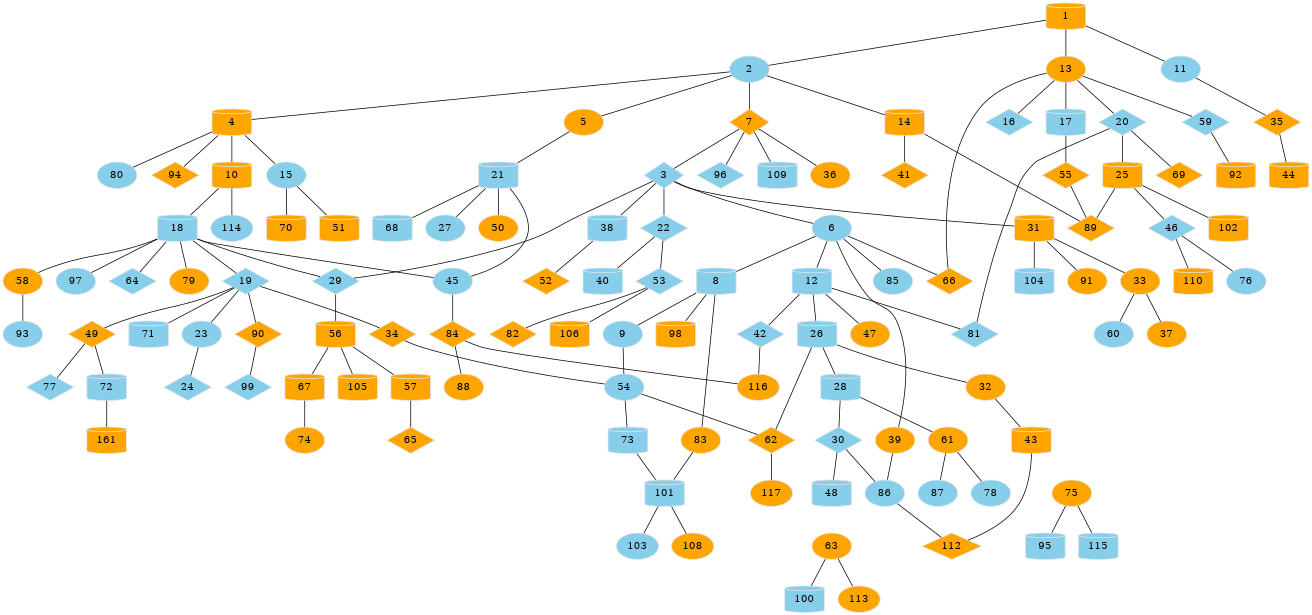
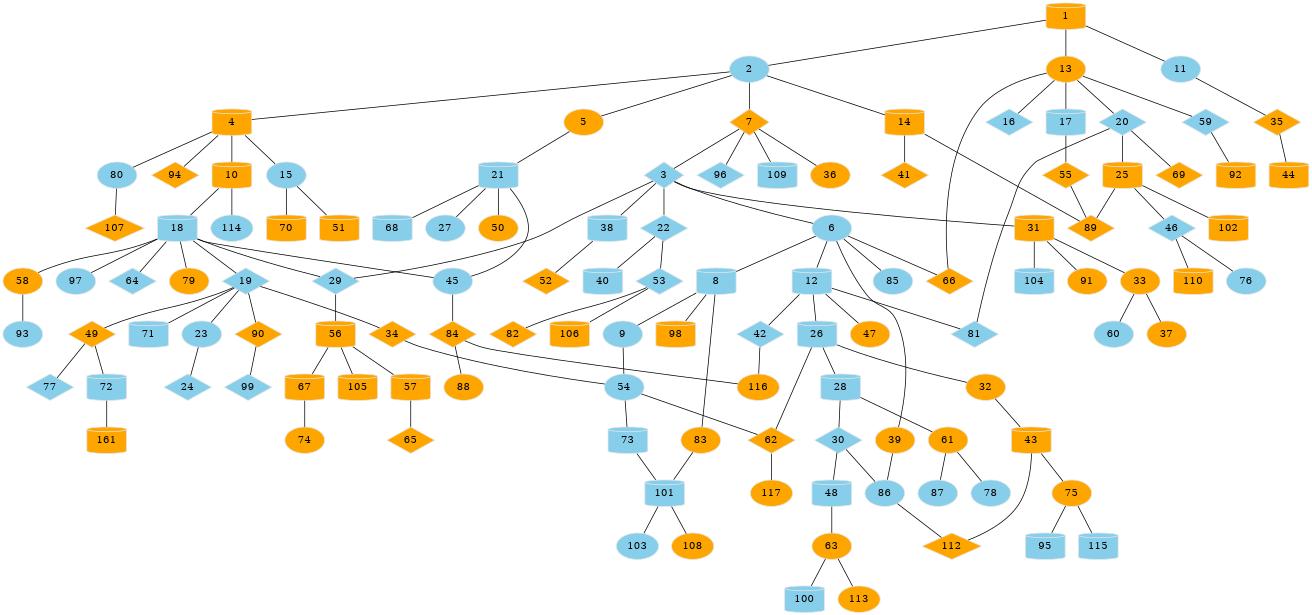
  graph {
    node [color=gray90 fillcolor=orange shape=ellipse style=filled]
    1 [shape=cylinder]
    2 [fillcolor=skyblue]
    11 [fillcolor=skyblue]
    13
    4 [shape=cylinder]
    5
    7 [shape=diamond]
    14 [shape=cylinder]
    35 [shape=diamond]
    66 [shape=diamond]
    16 [fillcolor=skyblue shape=diamond]
    17 [fillcolor=skyblue shape=cylinder]
    20 [fillcolor=skyblue shape=diamond]
    59 [fillcolor=skyblue shape=diamond]
    3 [fillcolor=skyblue shape=diamond]
    6 [fillcolor=skyblue]
    22 [fillcolor=skyblue shape=diamond]
    29 [fillcolor=skyblue shape=diamond]
    31 [shape=cylinder]
    38 [fillcolor=skyblue shape=cylinder]
    10 [shape=cylinder]
    15 [fillcolor=skyblue]
    80 [fillcolor=skyblue]
    94 [shape=diamond]
    21 [fillcolor=skyblue shape=cylinder]
    36
    96 [fillcolor=skyblue shape=diamond]
    109 [fillcolor=skyblue shape=cylinder]
    41 [shape=diamond]
    89 [shape=diamond]
    8 [fillcolor=skyblue shape=cylinder]
    12 [fillcolor=skyblue shape=cylinder]
    39
    85 [fillcolor=skyblue]
    40 [fillcolor=skyblue shape=cylinder]
    53 [fillcolor=skyblue shape=diamond]
    56 [shape=cylinder]
    33
    91
    104 [fillcolor=skyblue shape=cylinder]
    52 [shape=diamond]
    18 [fillcolor=skyblue shape=cylinder]
    114 [fillcolor=skyblue]
    51 [shape=cylinder]
    70 [shape=cylinder]
+   107 [shape=diamond]
    45 [fillcolor=skyblue]
    27 [fillcolor=skyblue]
    50
    68 [fillcolor=skyblue shape=cylinder]
    9 [fillcolor=skyblue]
    83
    98 [shape=cylinder]
    26 [fillcolor=skyblue shape=cylinder]
    42 [fillcolor=skyblue shape=diamond]
    47
    81 [fillcolor=skyblue shape=diamond]
    86 [fillcolor=skyblue]
    54 [fillcolor=skyblue]
    101 [fillcolor=skyblue shape=cylinder]
    62 [shape=diamond]
    73 [fillcolor=skyblue shape=cylinder]
    19 [fillcolor=skyblue shape=diamond]
    58
    64 [fillcolor=skyblue shape=diamond]
    79
    97 [fillcolor=skyblue]
    44 [shape=cylinder]
    28 [fillcolor=skyblue shape=cylinder]
    32
    116
    55 [shape=diamond]
    25 [shape=cylinder]
    69 [shape=diamond]
    92 [shape=cylinder]
    23 [fillcolor=skyblue]
    34 [shape=diamond]
    49 [shape=diamond]
    71 [fillcolor=skyblue shape=cylinder]
    90 [shape=diamond]
    84 [shape=diamond]
    93 [fillcolor=skyblue]
    24 [fillcolor=skyblue shape=diamond]
    72 [fillcolor=skyblue shape=cylinder]
    77 [fillcolor=skyblue shape=diamond]
    99 [fillcolor=skyblue shape=diamond]
    46 [fillcolor=skyblue shape=diamond]
    102 [shape=cylinder]
    82 [shape=diamond]
    106 [shape=cylinder]
    76 [fillcolor=skyblue]
    110 [shape=cylinder]
    30 [fillcolor=skyblue shape=diamond]
    61
    43 [shape=cylinder]
    117
    48 [fillcolor=skyblue shape=cylinder]
    78 [fillcolor=skyblue]
    87 [fillcolor=skyblue]
    57 [shape=cylinder]
    67 [shape=cylinder]
    105 [shape=cylinder]
    63
    112 [shape=diamond]
    37
    60 [fillcolor=skyblue]
    75
    95 [fillcolor=skyblue shape=cylinder]
    115 [fillcolor=skyblue shape=cylinder]
    88
    100 [fillcolor=skyblue shape=cylinder]
    113
    n113 [label=161 shape=cylinder]
    65 [shape=diamond]
    74
    103 [fillcolor=skyblue]
    108
    1 -- 2
    1 -- 11
    1 -- 13
    2 -- 4
    2 -- 5
    2 -- 7
    2 -- 14
    11 -- 35
    13 -- 66
    13 -- 16
    13 -- 17
    13 -- 20
    13 -- 59
    4 -- 10
    4 -- 15
    4 -- 80
    4 -- 94
    5 -- 21
    7 -- 3
    7 -- 36
    7 -- 96
    7 -- 109
    14 -- 41
    14 -- 89
    35 -- 44
    17 -- 55
    20 -- 81
    20 -- 25
    20 -- 69
    59 -- 92
    3 -- 6
    3 -- 22
    3 -- 29
    3 -- 31
    3 -- 38
    6 -- 66
    6 -- 8
    6 -- 12
    6 -- 39
    6 -- 85
    22 -- 40
    22 -- 53
    29 -- 56
    31 -- 33
    31 -- 91
    31 -- 104
    38 -- 52
    10 -- 18
    10 -- 114
    15 -- 51
    15 -- 70
+   80 -- 107
    21 -- 45
    21 -- 27
    21 -- 50
    21 -- 68
    8 -- 9
    8 -- 83
    8 -- 98
    12 -- 26
    12 -- 42
    12 -- 47
    12 -- 81
    39 -- 86
    53 -- 82
    53 -- 106
    56 -- 57
    56 -- 67
    56 -- 105
    33 -- 37
    33 -- 60
    18 -- 29
    18 -- 45
    18 -- 19
    18 -- 58
    18 -- 64
    18 -- 79
    18 -- 97
    45 -- 84
    9 -- 54
    83 -- 101
    26 -- 62
    26 -- 28
    26 -- 32
    42 -- 116
    86 -- 112
    54 -- 62
    54 -- 73
    101 -- 103
    101 -- 108
    62 -- 117
    73 -- 101
    19 -- 23
    19 -- 34
    19 -- 49
    19 -- 71
    19 -- 90
    58 -- 93
    28 -- 30
    28 -- 61
    32 -- 43
    55 -- 89
    25 -- 89
    25 -- 46
    25 -- 102
    23 -- 24
    34 -- 54
    49 -- 72
    49 -- 77
    90 -- 99
    84 -- 116
    84 -- 88
    72 -- n113
    46 -- 76
    46 -- 110
    30 -- 86
    30 -- 48
    61 -- 78
    61 -- 87
    43 -- 112
+   43 -- 75
+   48 -- 63
    57 -- 65
    67 -- 74
    63 -- 100
    63 -- 113
    75 -- 95
    75 -- 115
  }
